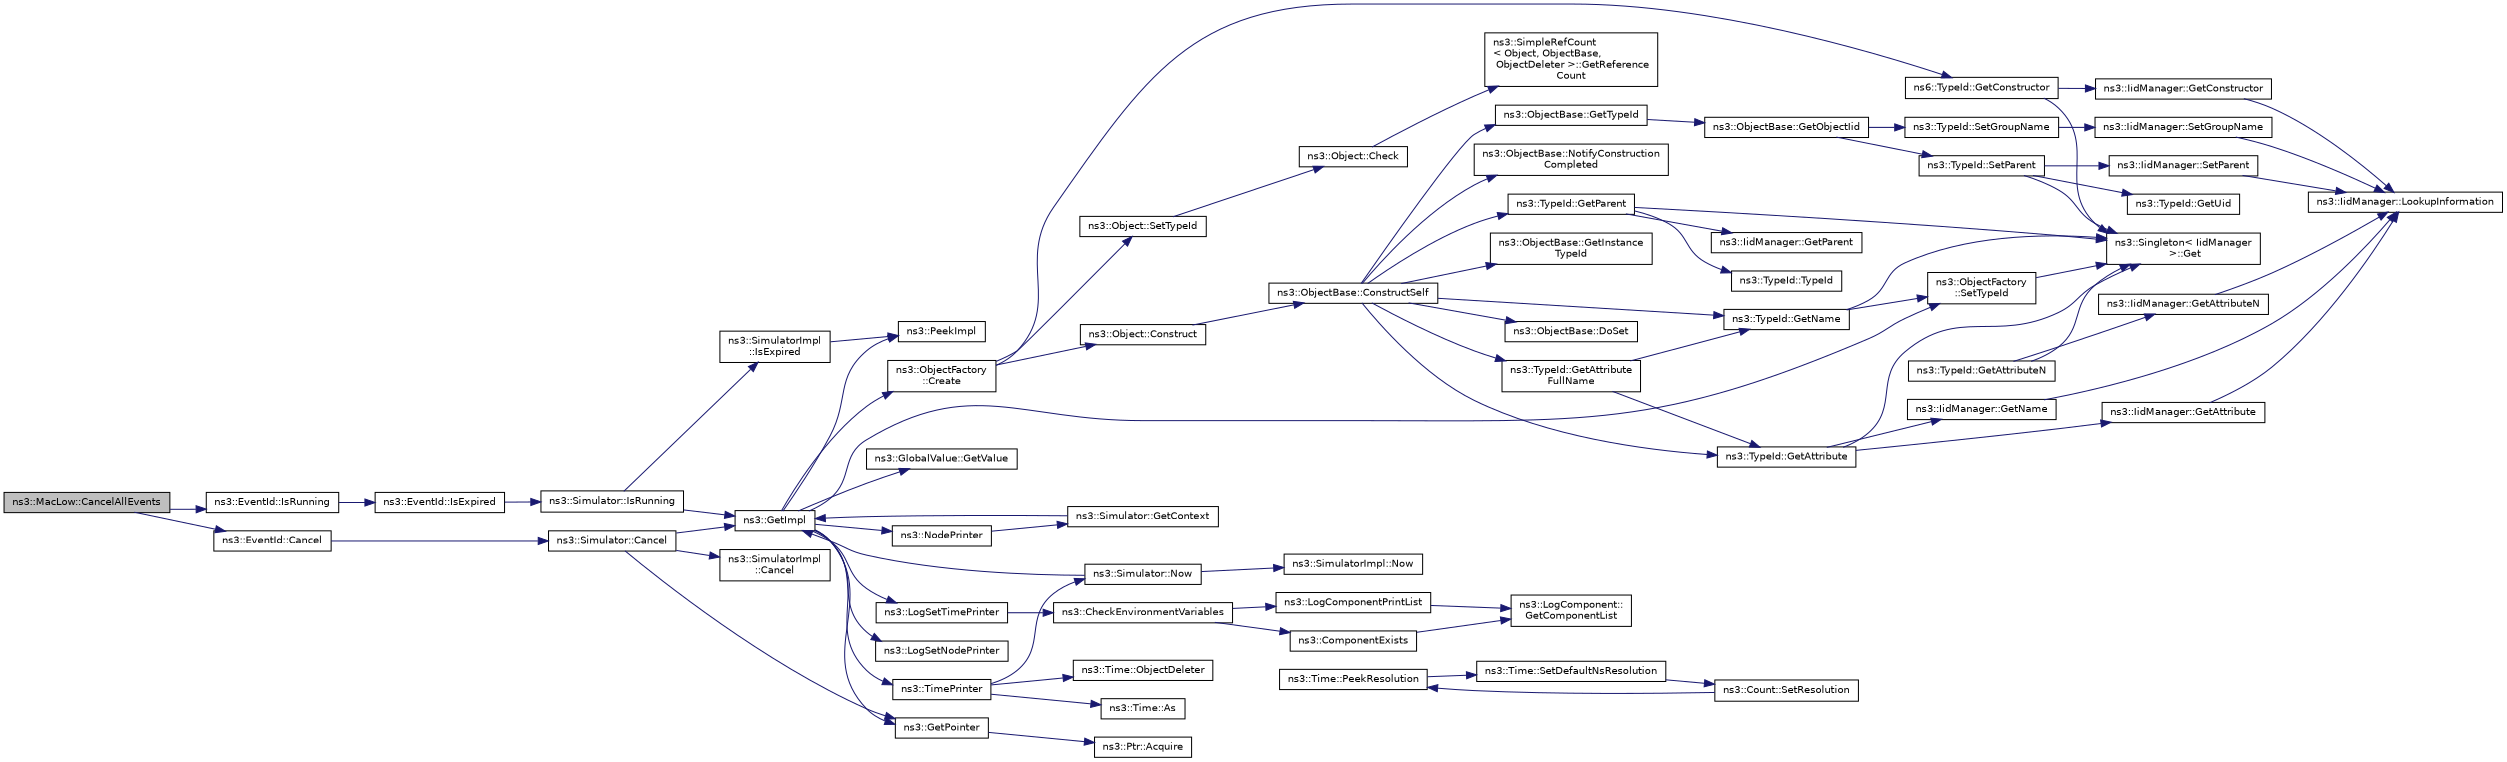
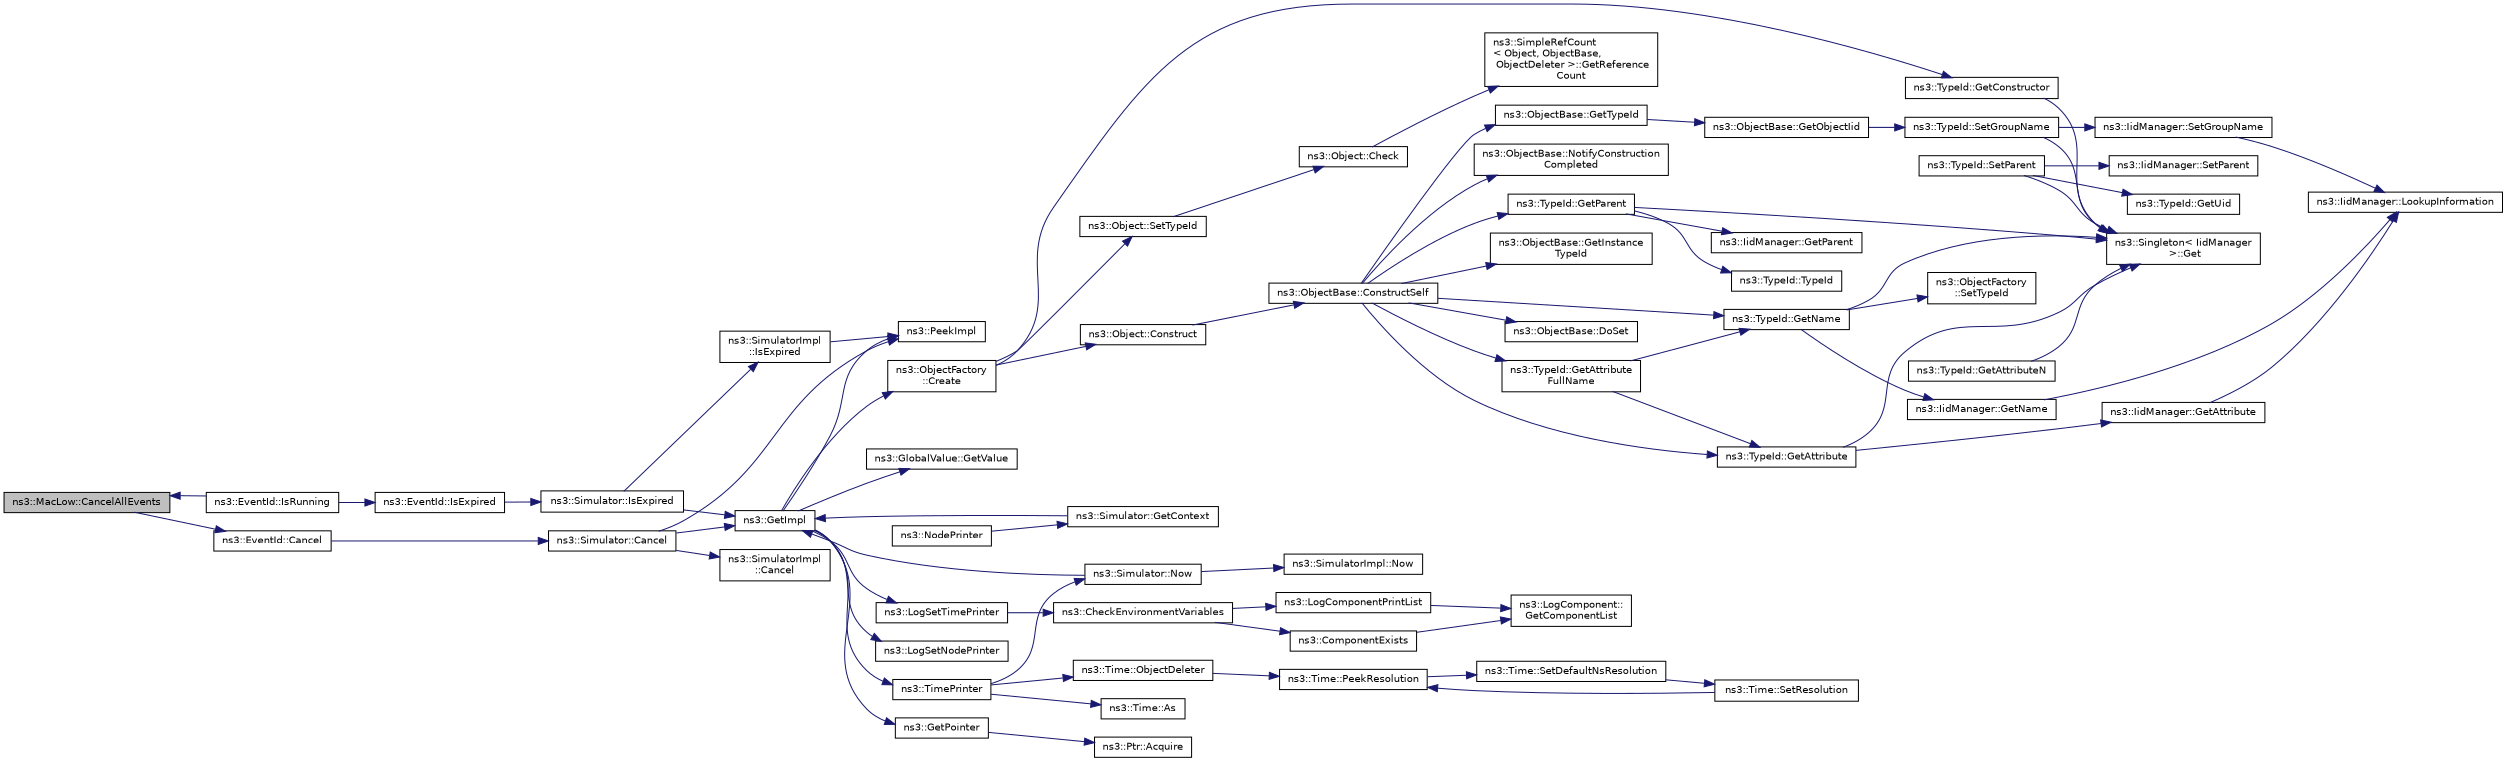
  digraph {
    rankdir=LR
    node [color=black fillcolor=white fontname=Helvetica fontsize=10 shape=record style=filled]
    edge [color=midnightblue fontname=Helvetica fontsize=10 labelfontname=Helvetica labelfontsize=10 style=solid]
    n1 [fillcolor=grey75 fontcolor=black height=0.2 label="ns3::MacLow::CancelAllEvents" width=0.4]
    n2 [height=0.2 label="ns3::EventId::IsRunning" width=0.4]
    n3 [height=0.2 label="ns3::EventId::Cancel" width=0.4]
    n4 [height=0.2 label="ns3::EventId::IsExpired" width=0.4]
    n5 [height=0.2 label="ns3::Simulator::Cancel" width=0.4]
-   n6 [height=0.2 label="ns3::Simulator::IsRunning" width=0.4]
+   n6 [height=0.2 label="ns3::Simulator::IsExpired" width=0.4]
    n7 [height=0.2 label="ns3::GetImpl" width=0.4]
    n8 [height=0.2 label="ns3::SimulatorImpl\l::IsExpired" width=0.4]
    n9 [height=0.2 label="ns3::PeekImpl" width=0.4]
    n10 [height=0.2 label="ns3::GlobalValue::GetValue" width=0.4]
    n11 [height=0.2 label="ns3::ObjectFactory\l::SetTypeId" width=0.4]
    n12 [height=0.2 label="ns3::GetPointer" width=0.4]
    n13 [height=0.2 label="ns3::ObjectFactory\l::Create" width=0.4]
    n14 [height=0.2 label="ns3::LogSetTimePrinter" width=0.4]
    n15 [height=0.2 label="ns3::TimePrinter" width=0.4]
    n16 [height=0.2 label="ns3::LogSetNodePrinter" width=0.4]
    n17 [height=0.2 label="ns3::NodePrinter" width=0.4]
    n18 [height=0.2 label="ns3::Ptr::Acquire" width=0.4]
-   n19 [height=0.2 label="ns6::TypeId::GetConstructor" width=0.4]
+   n19 [height=0.2 label="ns3::TypeId::GetConstructor" width=0.4]
    n20 [height=0.2 label="ns3::Object::SetTypeId" width=0.4]
    n21 [height=0.2 label="ns3::Object::Construct" width=0.4]
    n22 [height=0.2 label="ns3::CheckEnvironmentVariables" width=0.4]
    n23 [height=0.2 label="ns3::Time::ObjectDeleter" width=0.4]
    n24 [height=0.2 label="ns3::Simulator::Now" width=0.4]
    n25 [height=0.2 label="ns3::Time::As" width=0.4]
    n26 [height=0.2 label="ns3::Simulator::GetContext" width=0.4]
    n27 [height=0.2 label="ns3::TypeId::GetName" width=0.4]
    n28 [height=0.2 label="ns3::Singleton\< IidManager\l \>::Get" width=0.4]
    n29 [height=0.2 label="ns3::IidManager::GetName" width=0.4]
    n30 [height=0.2 label="ns3::IidManager::LookupInformation" width=0.4]
-   n31 [height=0.2 label="ns3::IidManager::GetConstructor" width=0.4]
    n32 [height=0.2 label="ns3::Object::Check" width=0.4]
    n33 [height=0.2 label="ns3::ObjectBase::ConstructSelf" width=0.4]
    n34 [height=0.2 label="ns3::SimpleRefCount\l\< Object, ObjectBase,\l ObjectDeleter \>::GetReference\lCount" width=0.4]
    n35 [height=0.2 label="ns3::ObjectBase::GetInstance\lTypeId" width=0.4]
    n36 [height=0.2 label="ns3::TypeId::GetAttribute" width=0.4]
    n37 [height=0.2 label="ns3::ObjectBase::DoSet" width=0.4]
    n38 [height=0.2 label="ns3::TypeId::GetAttribute\lFullName" width=0.4]
    n39 [height=0.2 label="ns3::TypeId::GetParent" width=0.4]
    n40 [height=0.2 label="ns3::ObjectBase::GetTypeId" width=0.4]
    n41 [height=0.2 label="ns3::ObjectBase::NotifyConstruction\lCompleted" width=0.4]
    n42 [height=0.2 label="ns3::TypeId::GetAttributeN" width=0.4]
-   n43 [height=0.2 label="ns3::IidManager::GetAttributeN" width=0.4]
    n44 [height=0.2 label="ns3::IidManager::GetAttribute" width=0.4]
    n45 [height=0.2 label="ns3::IidManager::GetParent" width=0.4]
    n46 [height=0.2 label="ns3::TypeId::TypeId" width=0.4]
    n47 [height=0.2 label="ns3::ObjectBase::GetObjectIid" width=0.4]
    n48 [height=0.2 label="ns3::TypeId::SetParent" width=0.4]
    n49 [height=0.2 label="ns3::TypeId::SetGroupName" width=0.4]
    n50 [height=0.2 label="ns3::TypeId::GetUid" width=0.4]
    n51 [height=0.2 label="ns3::IidManager::SetParent" width=0.4]
    n52 [height=0.2 label="ns3::IidManager::SetGroupName" width=0.4]
    n53 [height=0.2 label="ns3::ComponentExists" width=0.4]
    n54 [height=0.2 label="ns3::LogComponentPrintList" width=0.4]
    n55 [height=0.2 label="ns3::LogComponent::\lGetComponentList" width=0.4]
    n56 [height=0.2 label="ns3::Time::PeekResolution" width=0.4]
    n57 [height=0.2 label="ns3::SimulatorImpl::Now" width=0.4]
    n58 [height=0.2 label="ns3::Time::SetDefaultNsResolution" width=0.4]
-   n59 [height=0.2 label="ns3::Count::SetResolution" width=0.4]
+   n59 [height=0.2 label="ns3::Time::SetResolution" width=0.4]
    n60 [height=0.2 label="ns3::SimulatorImpl\l::Cancel" width=0.4]
-   n1 -> n2
+   n2 -> n1
    n1 -> n3
    n2 -> n4
    n3 -> n5
    n4 -> n6
    n5 -> n7
-   n5 -> n12
+   n5 -> n9
    n5 -> n60
    n6 -> n7
    n6 -> n8
    n7 -> n9
    n7 -> n10
-   n7 -> n11
    n7 -> n12
    n7 -> n13
    n7 -> n14
    n7 -> n15
    n7 -> n16
-   n7 -> n17
    n8 -> n9
    n12 -> n18
    n13 -> n19
    n13 -> n20
    n13 -> n21
    n14 -> n22
    n15 -> n23
    n15 -> n24
    n15 -> n25
    n17 -> n26
    n19 -> n28
-   n19 -> n31
    n20 -> n32
    n21 -> n33
    n22 -> n53
    n22 -> n54
+   n23 -> n56
    n24 -> n7
    n24 -> n57
    n26 -> n7
    n27 -> n11
    n27 -> n28
-   n36 -> n29
+   n27 -> n29
    n29 -> n30
-   n31 -> n30
    n32 -> n34
    n33 -> n27
    n33 -> n35
    n33 -> n36
    n33 -> n37
    n33 -> n38
    n33 -> n39
    n33 -> n40
    n33 -> n41
    n36 -> n28
    n36 -> n44
    n38 -> n27
    n38 -> n36
    n39 -> n28
    n39 -> n45
    n39 -> n46
    n40 -> n47
    n42 -> n28
-   n42 -> n43
-   n43 -> n30
    n44 -> n30
-   n47 -> n48
    n47 -> n49
    n48 -> n28
    n48 -> n50
    n48 -> n51
-   n11 -> n28
+   n49 -> n28
    n49 -> n52
-   n51 -> n30
    n52 -> n30
    n53 -> n55
    n54 -> n55
    n56 -> n58
    n58 -> n59
    n59 -> n56
  }
